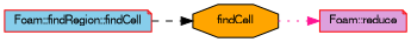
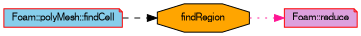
  digraph {
    rankdir=LR
    node [color=red fontname=FreeSans fontsize=10 shape=note style=filled]
    edge [fontname=FreeSans fontsize=10 labelfontname=FreeSans labelfontsize=10]
-   n1 [color=black fillcolor=orange fontcolor=black height=0.2 label=findCell shape=octagon width=0.4]
+   n1 [color=black fillcolor=orange fontcolor=black height=0.2 label=findRegion shape=octagon width=0.4]
    n2 [fillcolor=plum height=0.2 label="Foam::reduce" width=0.4]
-   n3 [fillcolor=skyblue height=0.2 label="Foam::findRegion::findCell" width=0.4]
+   n3 [fillcolor=skyblue height=0.2 label="Foam::polyMesh::findCell" width=0.4]
    n1 -> n2 [color=deeppink style=dotted]
    n3 -> n1 [color=black style=dashed]
  }
